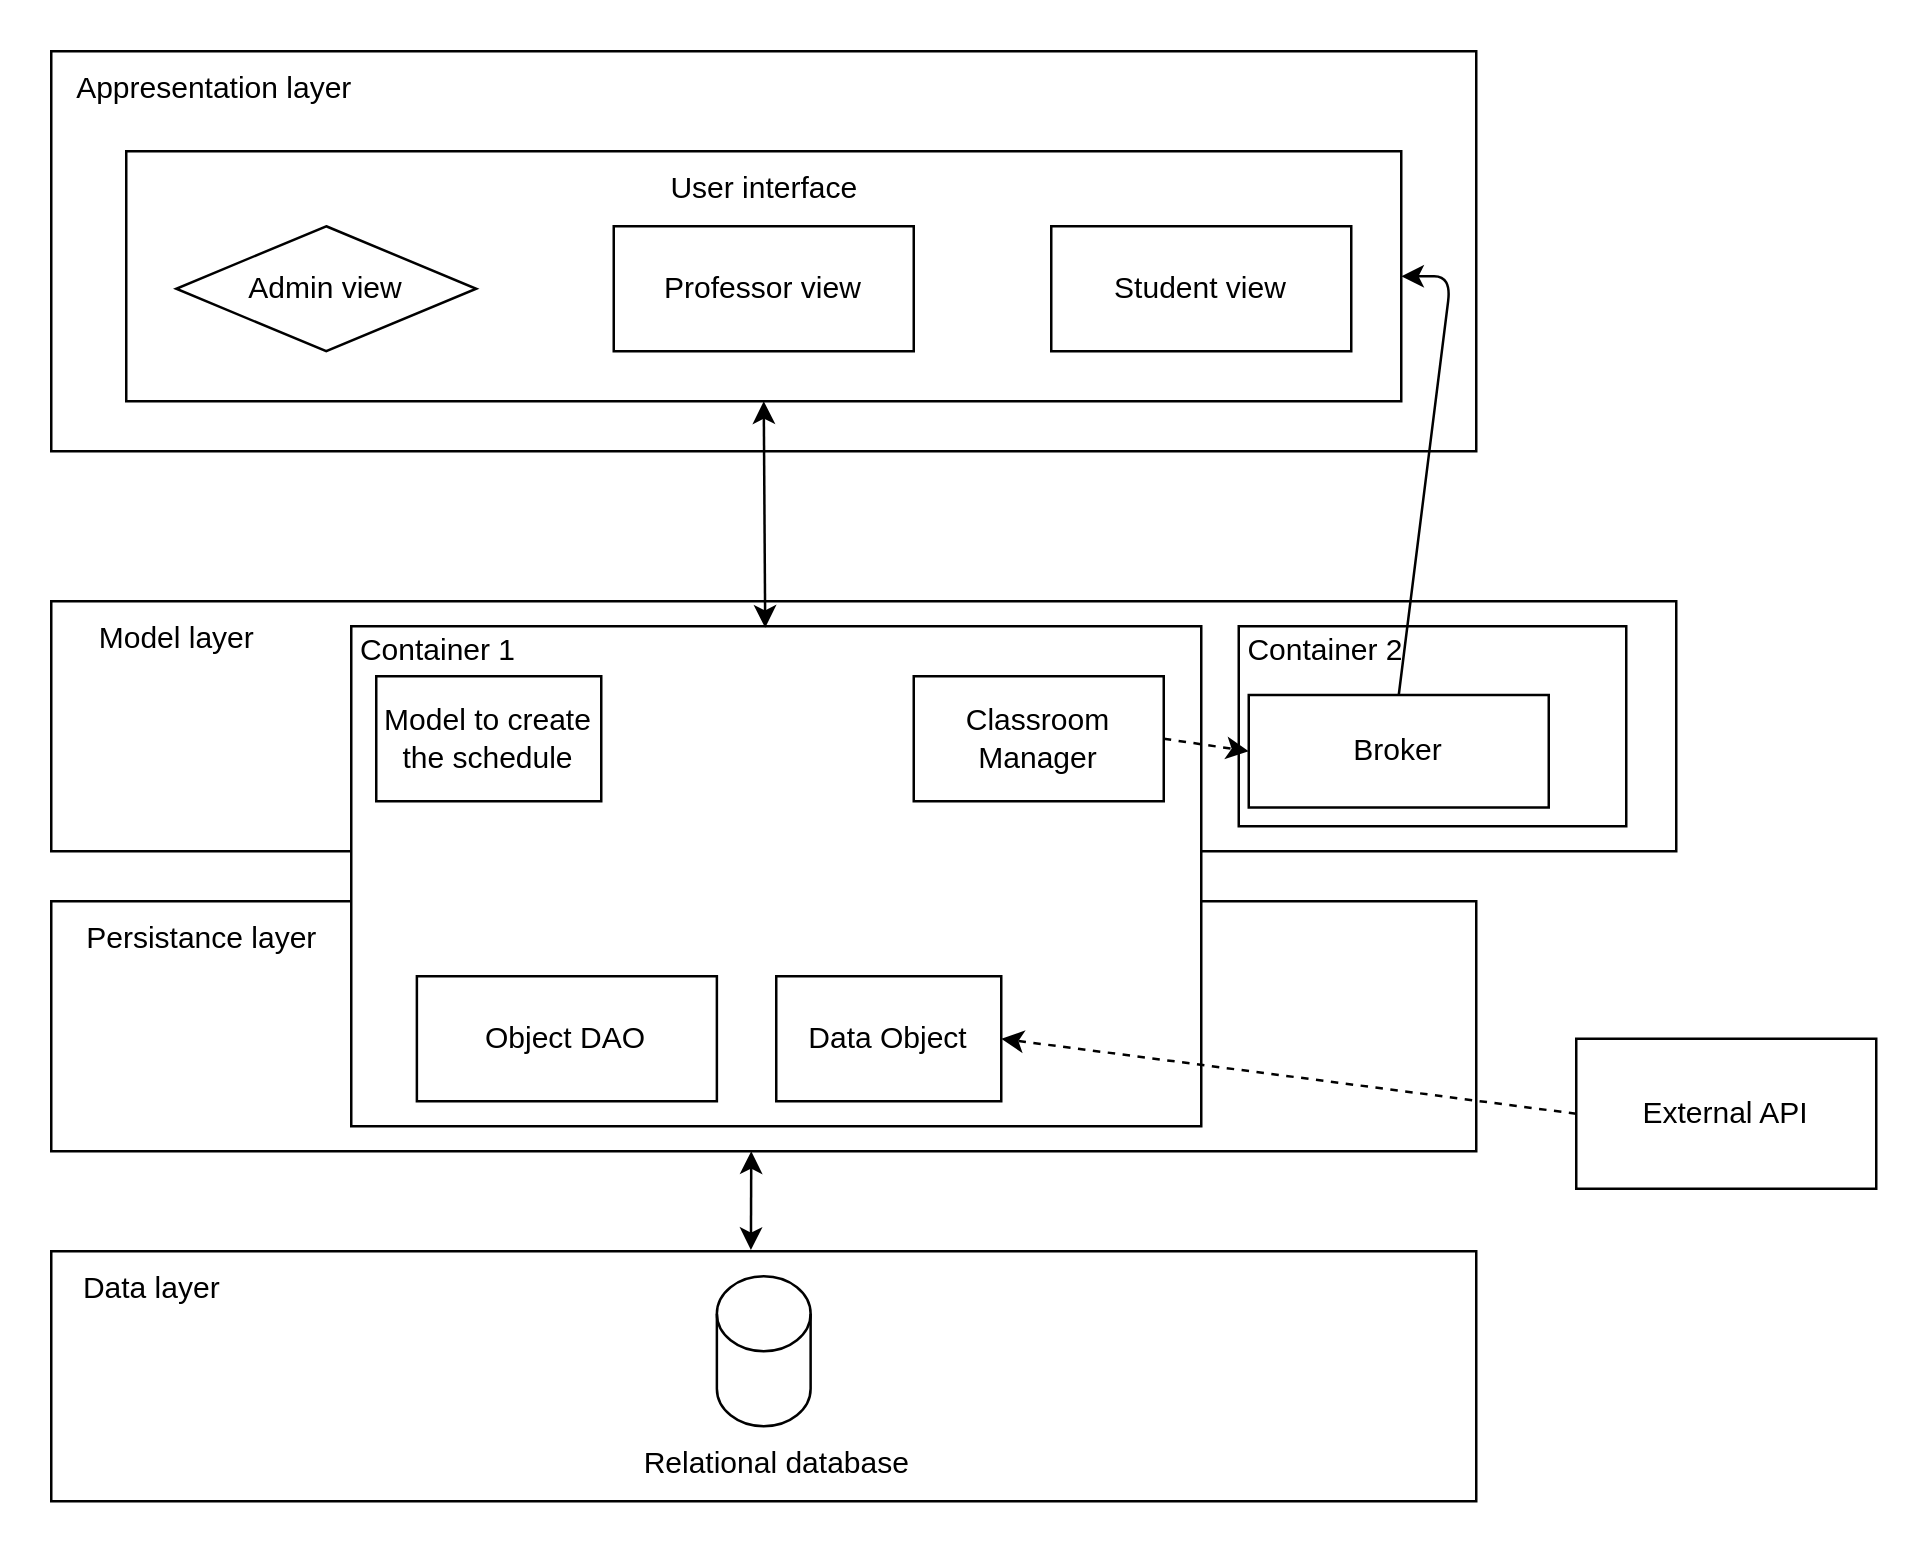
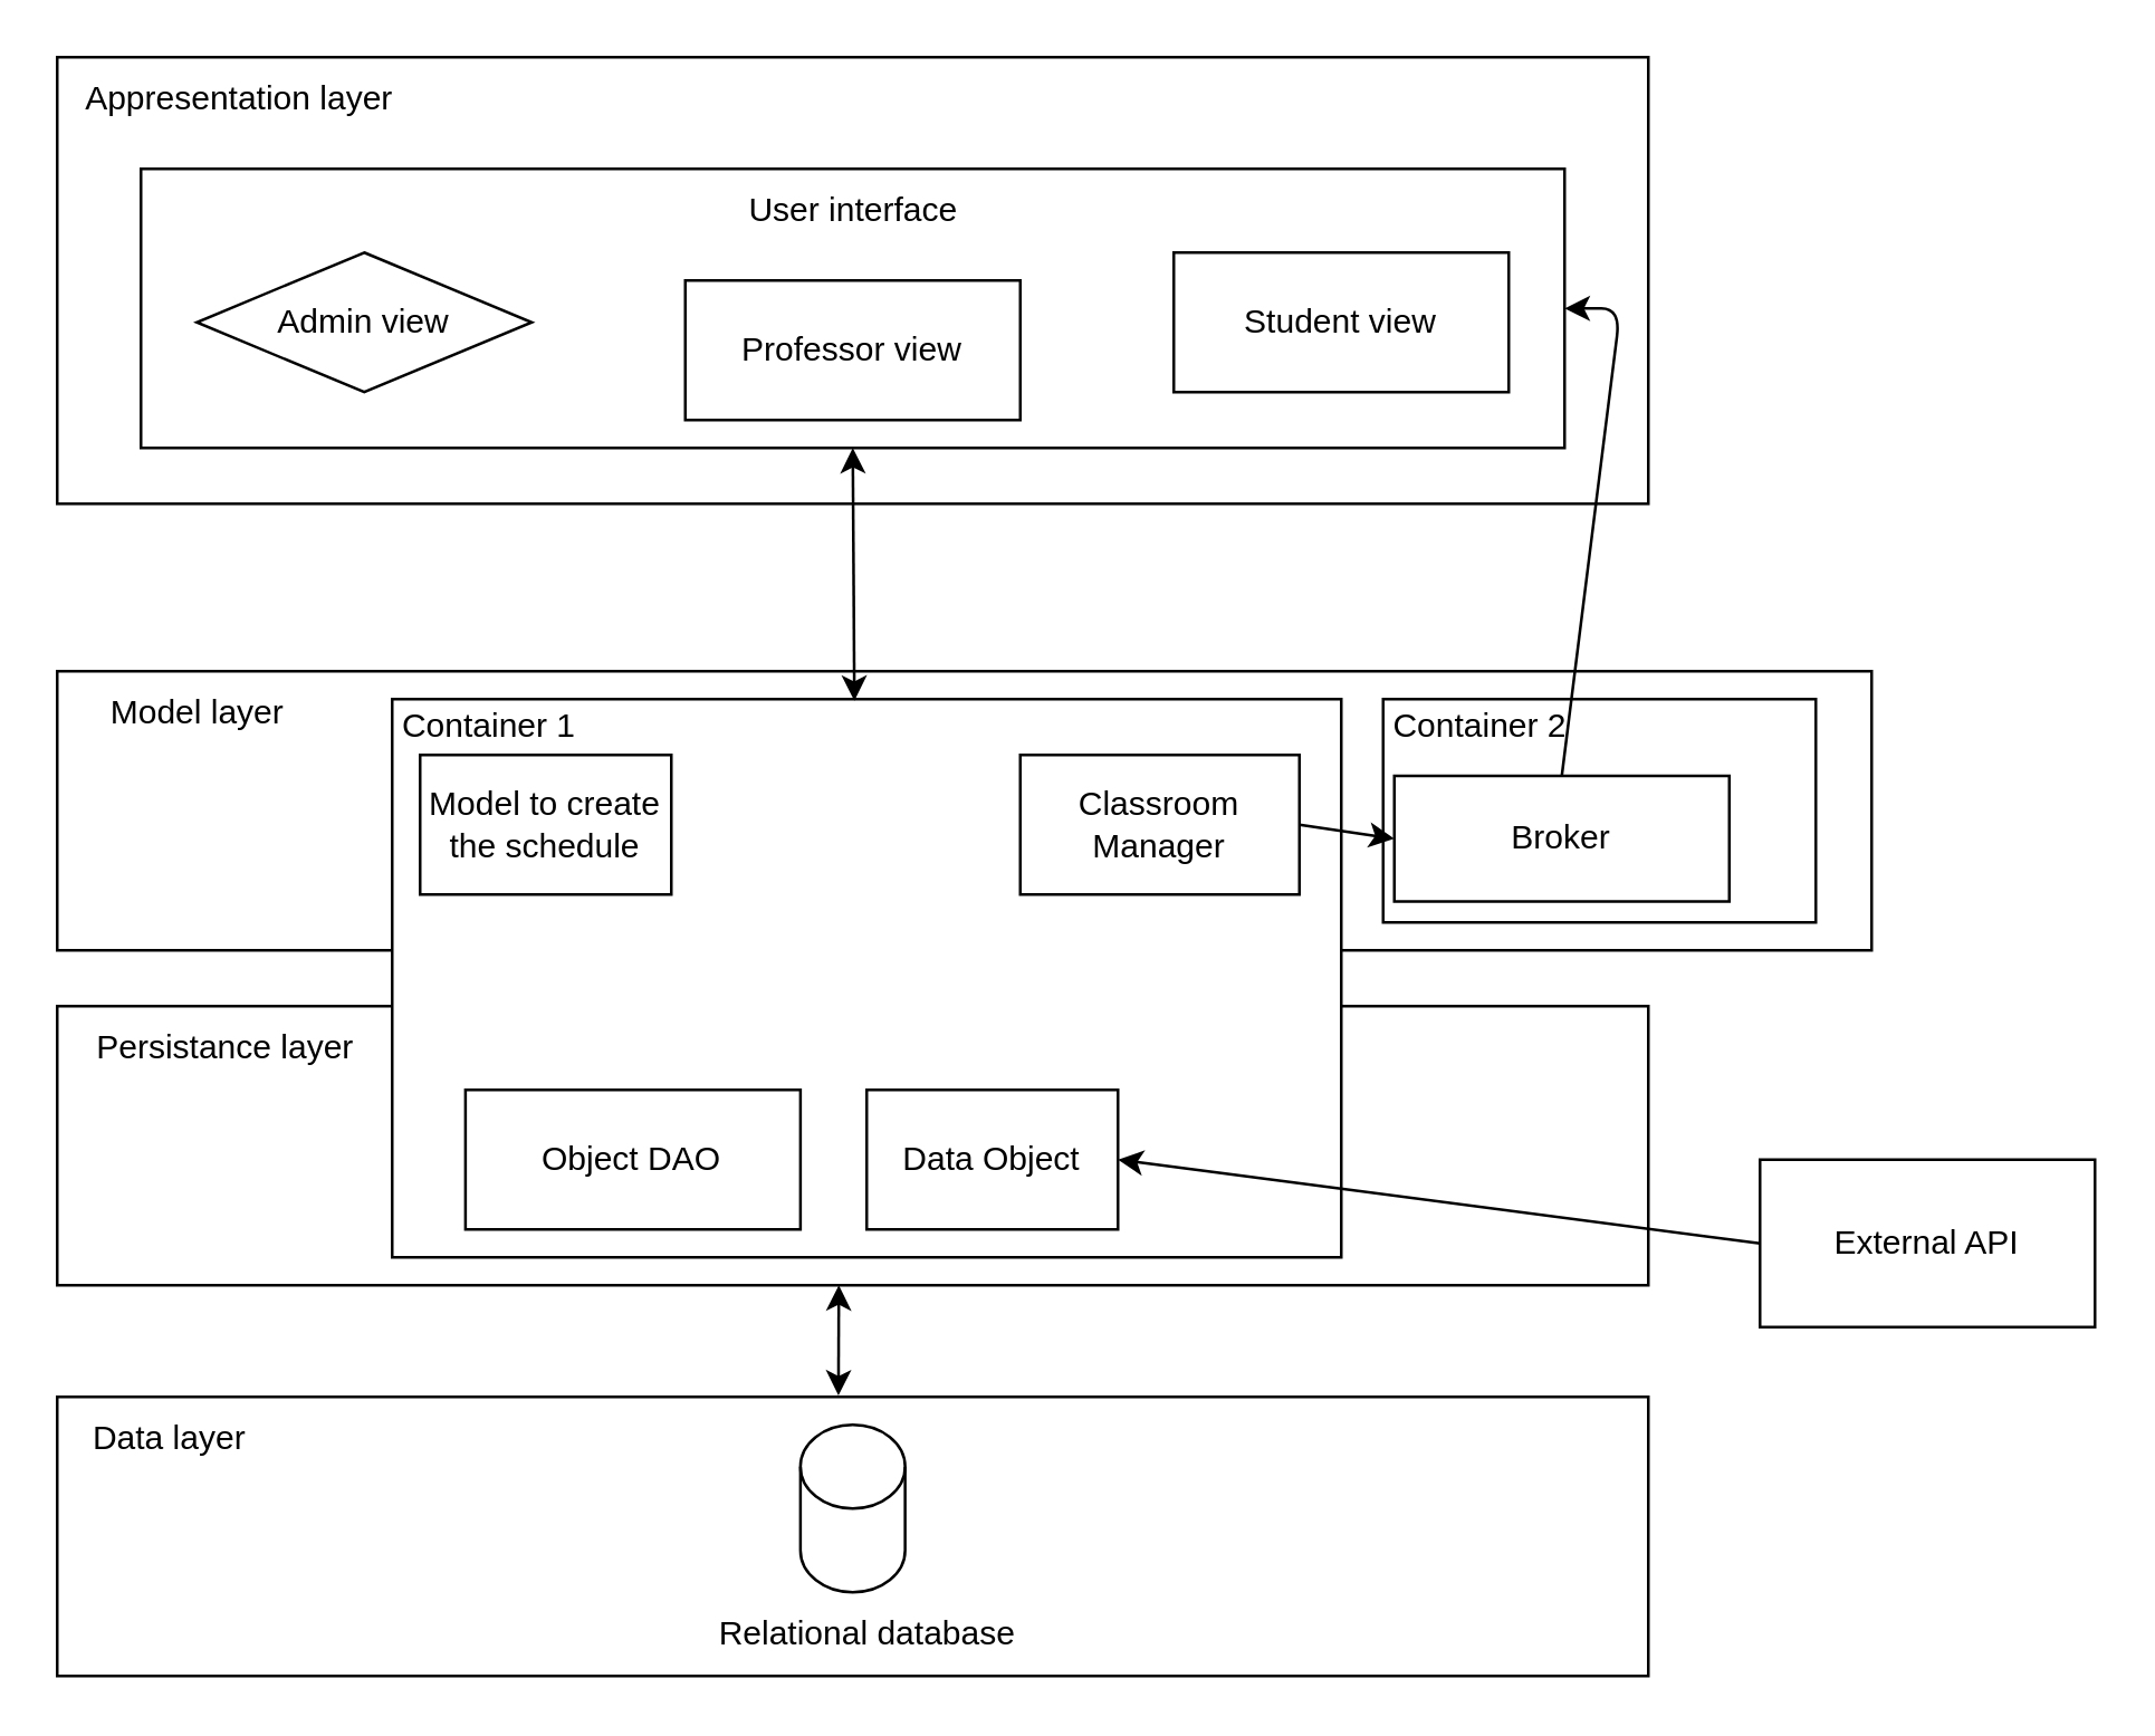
  <mxCell id="0" />
  <mxCell id="1" parent="0" />
  <mxCell id="2" value="" style="rounded=0;whiteSpace=wrap;html=1;" parent="1" vertex="1"><mxGeometry x="20" y="240" width="650" height="100" as="geometry" /></mxCell>
  <mxCell id="3" value="" style="rounded=0;whiteSpace=wrap;html=1;" parent="1" vertex="1"><mxGeometry x="495" y="250" width="155" height="80" as="geometry" /></mxCell>
  <mxCell id="4" value="" style="rounded=0;whiteSpace=wrap;html=1;" parent="1" vertex="1"><mxGeometry x="20" y="360" width="570" height="100" as="geometry" /></mxCell>
  <mxCell id="5" value="" style="rounded=0;whiteSpace=wrap;html=1;" parent="1" vertex="1"><mxGeometry x="140" y="250" width="340" height="200" as="geometry" /></mxCell>
  <mxCell id="6" value="" style="rounded=0;whiteSpace=wrap;html=1;" parent="1" vertex="1"><mxGeometry x="20" y="20" width="570" height="160" as="geometry" /></mxCell>
  <mxCell id="7" value="" style="rounded=0;whiteSpace=wrap;html=1;" parent="1" vertex="1"><mxGeometry x="20" y="500" width="570" height="100" as="geometry" /></mxCell>
  <mxCell id="8" value="Appresentation layer" style="text;html=1;align=center;verticalAlign=middle;resizable=0;points=[];autosize=1;strokeColor=none;fillColor=none;" parent="1" vertex="1"><mxGeometry x="20" y="20" width="130" height="30" as="geometry" /></mxCell>
  <mxCell id="9" value="Model layer" style="text;html=1;align=center;verticalAlign=middle;resizable=0;points=[];autosize=1;strokeColor=none;fillColor=none;" parent="1" vertex="1"><mxGeometry x="20" y="240" width="100" height="30" as="geometry" /></mxCell>
  <mxCell id="10" value="Data layer" style="text;html=1;align=center;verticalAlign=middle;resizable=0;points=[];autosize=1;strokeColor=none;fillColor=none;" parent="1" vertex="1"><mxGeometry x="20" y="500" width="80" height="30" as="geometry" /></mxCell>
  <mxCell id="11" value="Persistance layer" style="text;html=1;align=center;verticalAlign=middle;resizable=0;points=[];autosize=1;strokeColor=none;fillColor=none;" parent="1" vertex="1"><mxGeometry x="20" y="360" width="120" height="30" as="geometry" /></mxCell>
  <mxCell id="12" value="" style="rounded=0;whiteSpace=wrap;html=1;" parent="1" vertex="1"><mxGeometry x="50" y="60" width="510" height="100" as="geometry" /></mxCell>
  <mxCell id="13" value="User interface" style="text;html=1;align=center;verticalAlign=middle;resizable=0;points=[];autosize=1;strokeColor=none;fillColor=none;" parent="1" vertex="1"><mxGeometry x="255" y="60" width="100" height="30" as="geometry" /></mxCell>
  <mxCell id="14" value="Model to create the schedule" style="rounded=0;whiteSpace=wrap;html=1;" parent="1" vertex="1"><mxGeometry x="150" y="270" width="90" height="50" as="geometry" /></mxCell>
  <mxCell id="15" value="Admin view" style="rhombus;whiteSpace=wrap;html=1;" parent="1" vertex="1"><mxGeometry x="70" y="90" width="120" height="50" as="geometry" /></mxCell>
- <mxCell id="16" value="Professor view" style="rounded=0;whiteSpace=wrap;html=1;" parent="1" vertex="1"><mxGeometry x="245" y="90" width="120" height="50" as="geometry" /></mxCell>
+ <mxCell id="16" value="Professor view" style="rounded=0;whiteSpace=wrap;html=1;" parent="1" vertex="1"><mxGeometry x="245" y="100" width="120" height="50" as="geometry" /></mxCell>
  <mxCell id="17" value="Student view" style="rounded=0;whiteSpace=wrap;html=1;" parent="1" vertex="1"><mxGeometry x="420" y="90" width="120" height="50" as="geometry" /></mxCell>
  <mxCell id="18" value="Classroom Manager" style="rounded=0;whiteSpace=wrap;html=1;" parent="1" vertex="1"><mxGeometry x="365" y="270" width="100" height="50" as="geometry" /></mxCell>
  <mxCell id="19" value="Data Object" style="rounded=0;whiteSpace=wrap;html=1;" parent="1" vertex="1"><mxGeometry x="310" y="390" width="90" height="50" as="geometry" /></mxCell>
  <mxCell id="20" value="External API" style="rounded=0;whiteSpace=wrap;html=1;" parent="1" vertex="1"><mxGeometry x="630" y="415" width="120" height="60" as="geometry" /></mxCell>
- <mxCell id="21" value="" style="endArrow=classic;html=1;rounded=0;exitX=0;exitY=0.5;exitDx=0;exitDy=0;entryX=1;entryY=0.5;entryDx=0;entryDy=0;dashed=1;" parent="1" source="20" target="19" edge="1"><mxGeometry width="50" height="50" relative="1" as="geometry"><mxPoint x="340" y="390" as="sourcePoint" /><mxPoint x="390" y="340" as="targetPoint" /></mxGeometry></mxCell>
+ <mxCell id="21" value="" style="endArrow=classic;html=1;rounded=0;exitX=0;exitY=0.5;exitDx=0;exitDy=0;entryX=1;entryY=0.5;entryDx=0;entryDy=0;" parent="1" source="20" target="19" edge="1"><mxGeometry width="50" height="50" relative="1" as="geometry"><mxPoint x="340" y="390" as="sourcePoint" /><mxPoint x="390" y="340" as="targetPoint" /></mxGeometry></mxCell>
  <mxCell id="22" value="Object DAO" style="rounded=0;whiteSpace=wrap;html=1;" parent="1" vertex="1"><mxGeometry x="166.25" y="390" width="120" height="50" as="geometry" /></mxCell>
  <mxCell id="23" value="" style="shape=cylinder3;whiteSpace=wrap;html=1;boundedLbl=1;backgroundOutline=1;size=15;" parent="1" vertex="1"><mxGeometry x="286.25" y="510" width="37.5" height="60" as="geometry" /></mxCell>
  <mxCell id="24" value="Relational database" style="text;html=1;align=center;verticalAlign=middle;resizable=0;points=[];autosize=1;strokeColor=none;fillColor=none;" parent="1" vertex="1"><mxGeometry x="245" y="570" width="130" height="30" as="geometry" /></mxCell>
  <mxCell id="25" value="Broker" style="rounded=0;whiteSpace=wrap;html=1;" parent="1" vertex="1"><mxGeometry x="499" y="277.5" width="120" height="45" as="geometry" /></mxCell>
- <mxCell id="26" value="" style="endArrow=classic;html=1;entryX=0;entryY=0.5;entryDx=0;entryDy=0;exitX=1;exitY=0.5;exitDx=0;exitDy=0;dashed=1;" parent="1" source="18" target="25" edge="1"><mxGeometry width="50" height="50" relative="1" as="geometry"><mxPoint x="286.25" y="350" as="sourcePoint" /><mxPoint x="496.25" y="320" as="targetPoint" /><Array as="points" /></mxGeometry></mxCell>
+ <mxCell id="26" value="" style="endArrow=classic;html=1;entryX=0;entryY=0.5;entryDx=0;entryDy=0;exitX=1;exitY=0.5;exitDx=0;exitDy=0;" parent="1" source="18" target="25" edge="1"><mxGeometry width="50" height="50" relative="1" as="geometry"><mxPoint x="286.25" y="350" as="sourcePoint" /><mxPoint x="496.25" y="320" as="targetPoint" /><Array as="points" /></mxGeometry></mxCell>
  <mxCell id="27" value="Container 1" style="text;html=1;align=center;verticalAlign=middle;whiteSpace=wrap;rounded=0;" parent="1" vertex="1"><mxGeometry x="140" y="250" width="70" height="20" as="geometry" /></mxCell>
  <mxCell id="28" value="Container 2" style="text;html=1;align=center;verticalAlign=middle;whiteSpace=wrap;rounded=0;" parent="1" vertex="1"><mxGeometry x="495" y="250" width="70" height="20" as="geometry" /></mxCell>
  <mxCell id="29" style="edgeStyle=none;html=1;exitX=0.5;exitY=0;exitDx=0;exitDy=0;entryX=1;entryY=0.5;entryDx=0;entryDy=0;" parent="1" source="25" target="12" edge="1"><mxGeometry relative="1" as="geometry"><mxPoint x="660" y="130" as="targetPoint" /><Array as="points"><mxPoint x="580" y="110" /></Array></mxGeometry></mxCell>
  <mxCell id="30" value="" style="endArrow=classic;startArrow=classic;html=1;entryX=0.5;entryY=1;entryDx=0;entryDy=0;exitX=0.487;exitY=0.003;exitDx=0;exitDy=0;exitPerimeter=0;" parent="1" source="5" target="12" edge="1"><mxGeometry width="50" height="50" relative="1" as="geometry"><mxPoint y="300" as="sourcePoint" x="410" /><mxPoint x="460" y="250" as="targetPoint" /></mxGeometry></mxCell>
  <mxCell id="31" value="" style="endArrow=classic;startArrow=classic;html=1;entryX=0.5;entryY=1;entryDx=0;entryDy=0;exitX=0.491;exitY=-0.005;exitDx=0;exitDy=0;exitPerimeter=0;" parent="1" source="7" edge="1"><mxGeometry width="50" height="50" relative="1" as="geometry"><mxPoint x="301" y="551" as="sourcePoint" /><mxPoint x="300" y="460" as="targetPoint" /></mxGeometry></mxCell>
